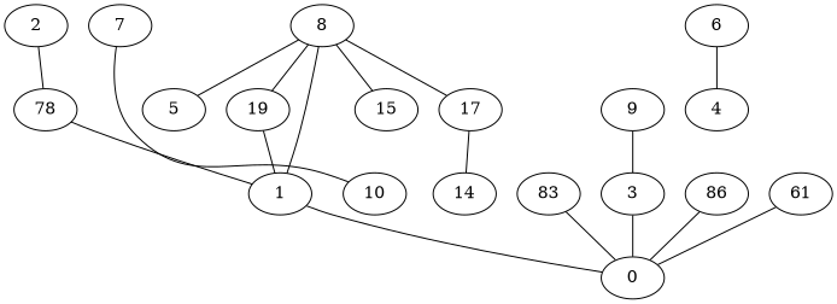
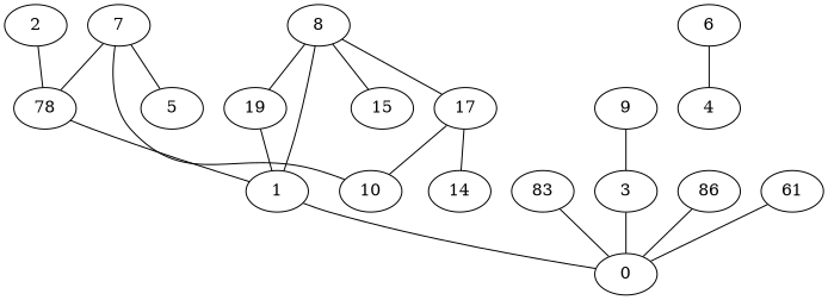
  digraph {
    edge [color=black dir=none]
    14
    8
    19
    5
    1
    15
    17
    0
    n9 [label=83]
    9
    3
    n12 [label=86]
    n13 [label=78]
    n14 [label=61]
    6
    4
    2
    10
    7
    subgraph sub_1 {
      14
      8
      19
      5
      1
      15
      17
      0
      n9
      9
      3
      n12
      n13
      n14
      6
      4
      2
      10
      7
    }
    8 -> 19
-   8 -> 5
+   7 -> 5
    8 -> 1
    8 -> 15
    8 -> 17
    19 -> 1
    1 -> 0
    17 -> 14
+   17 -> 10
    n9 -> 0
    9 -> 3
    3 -> 0
    n12 -> 0
    n13 -> 1
    n14 -> 0
    6 -> 4
    2 -> n13
+   7 -> n13
    7 -> 10
  }
